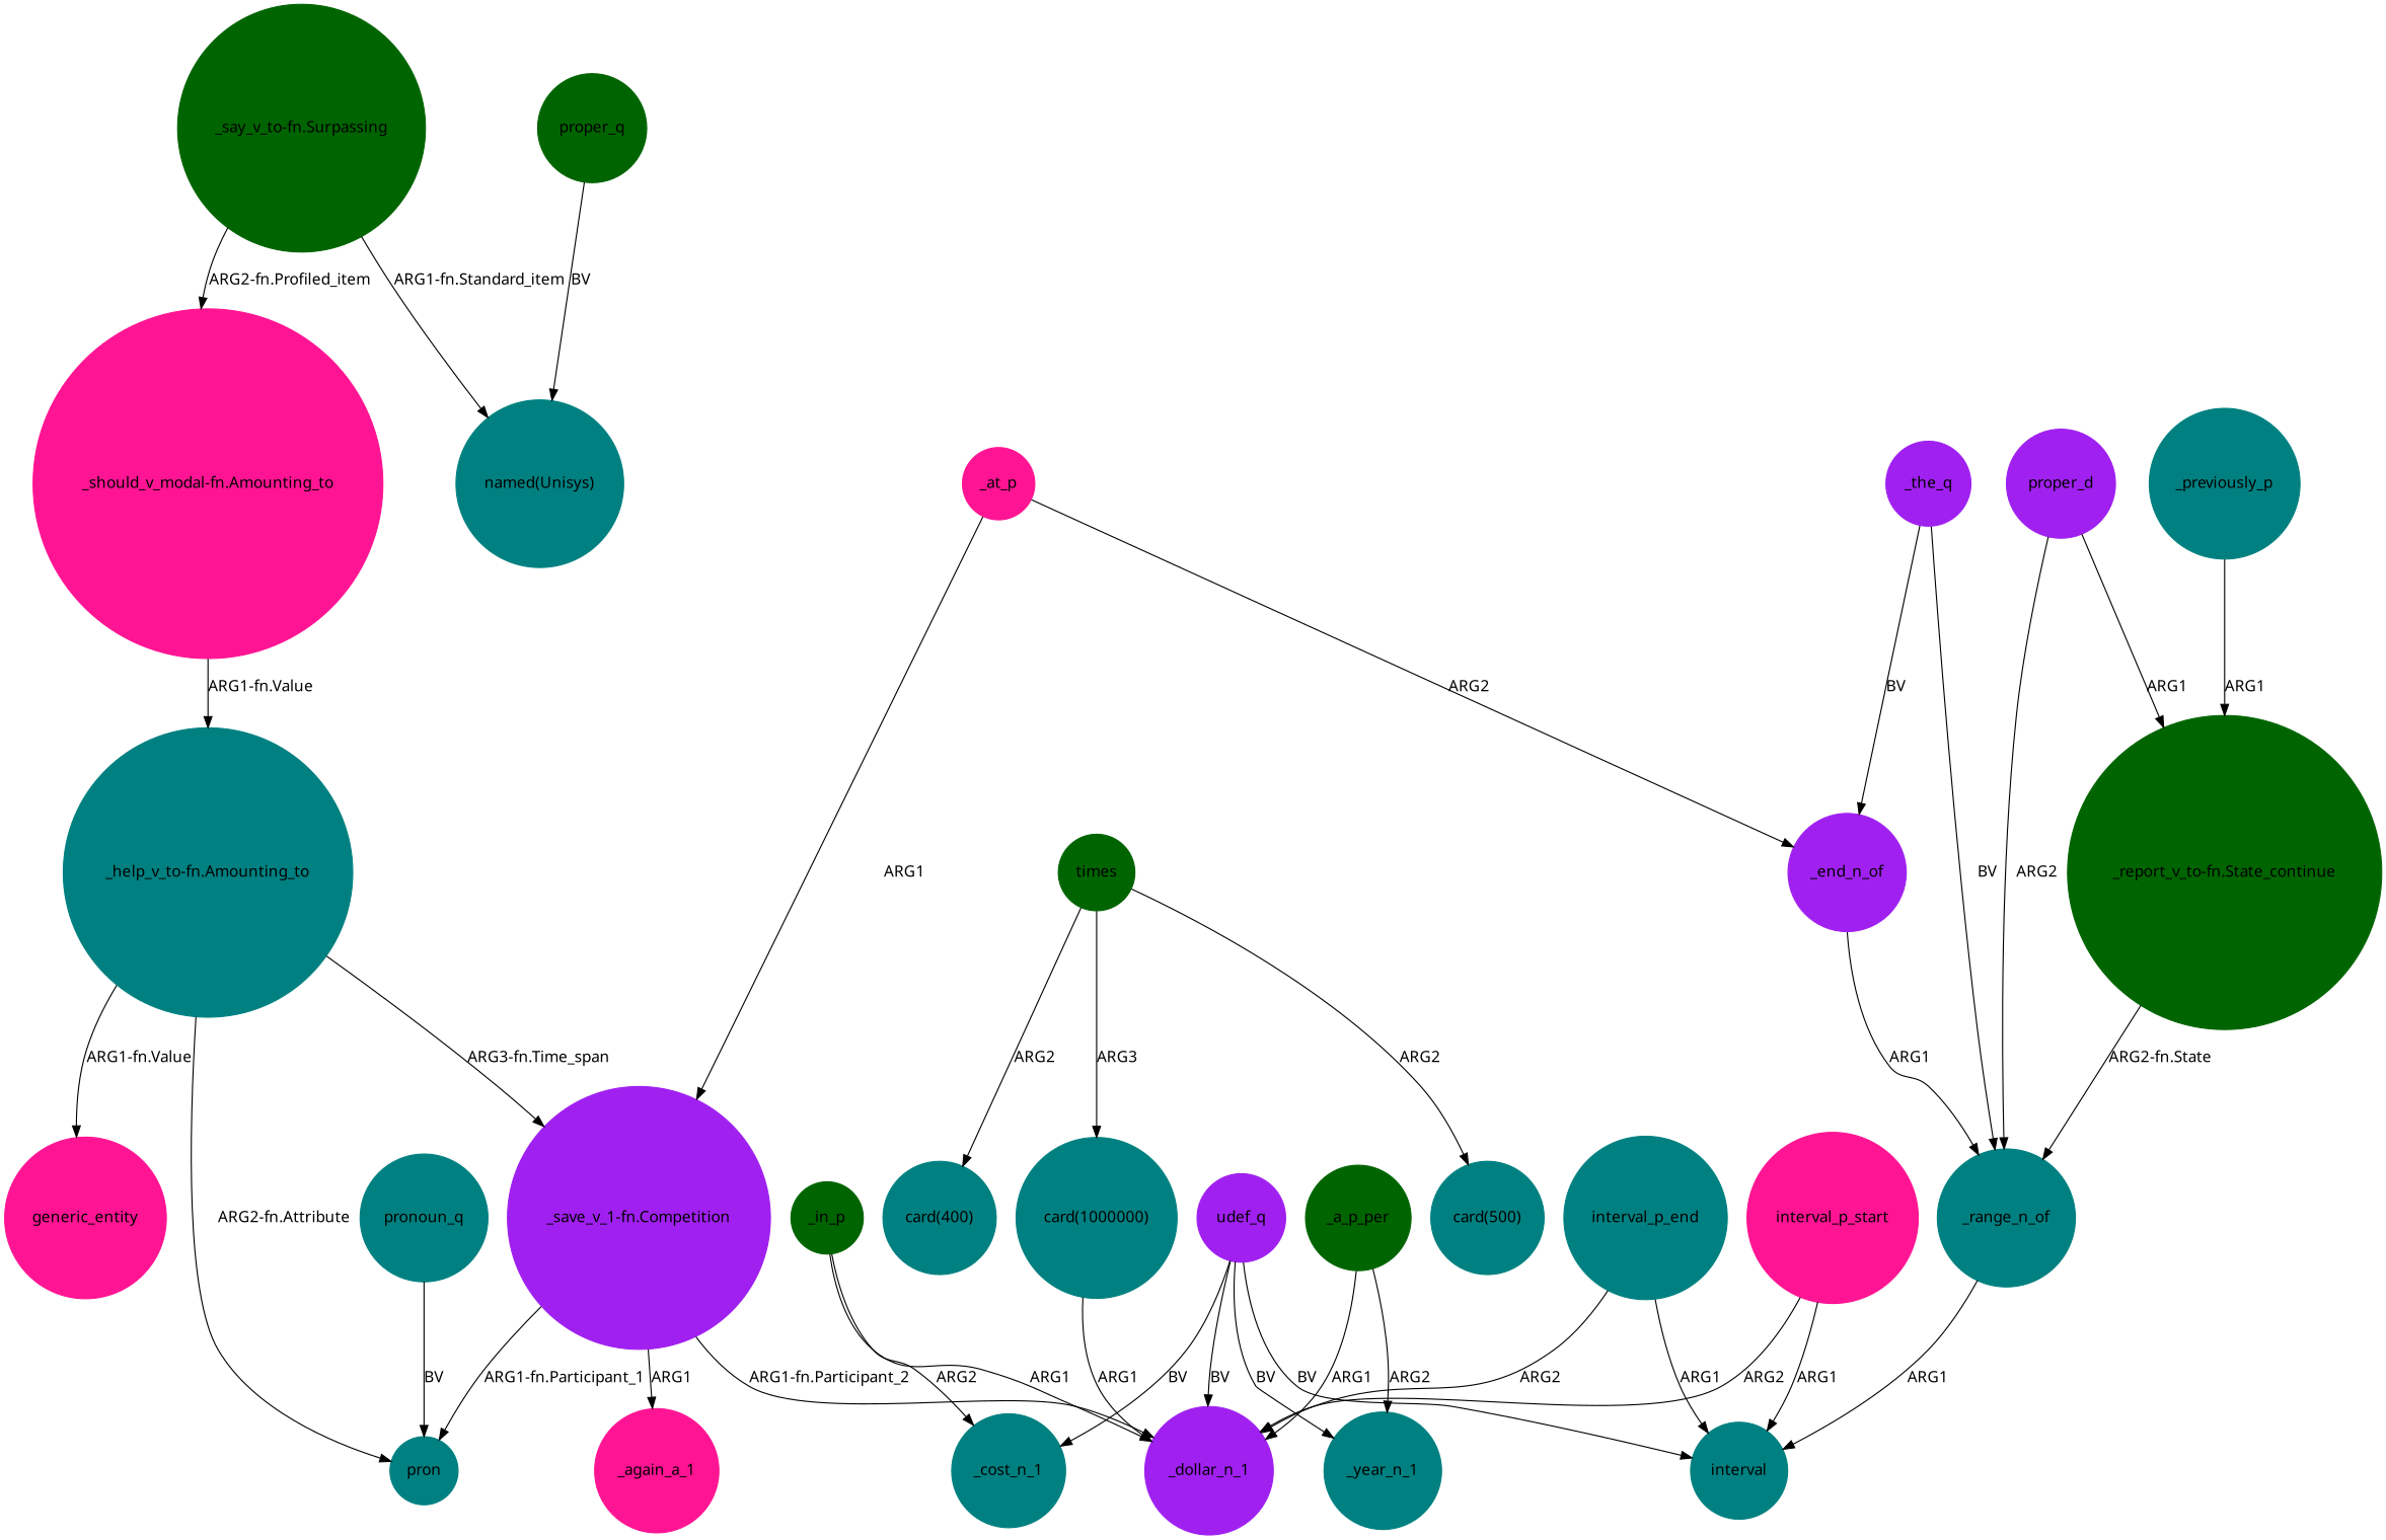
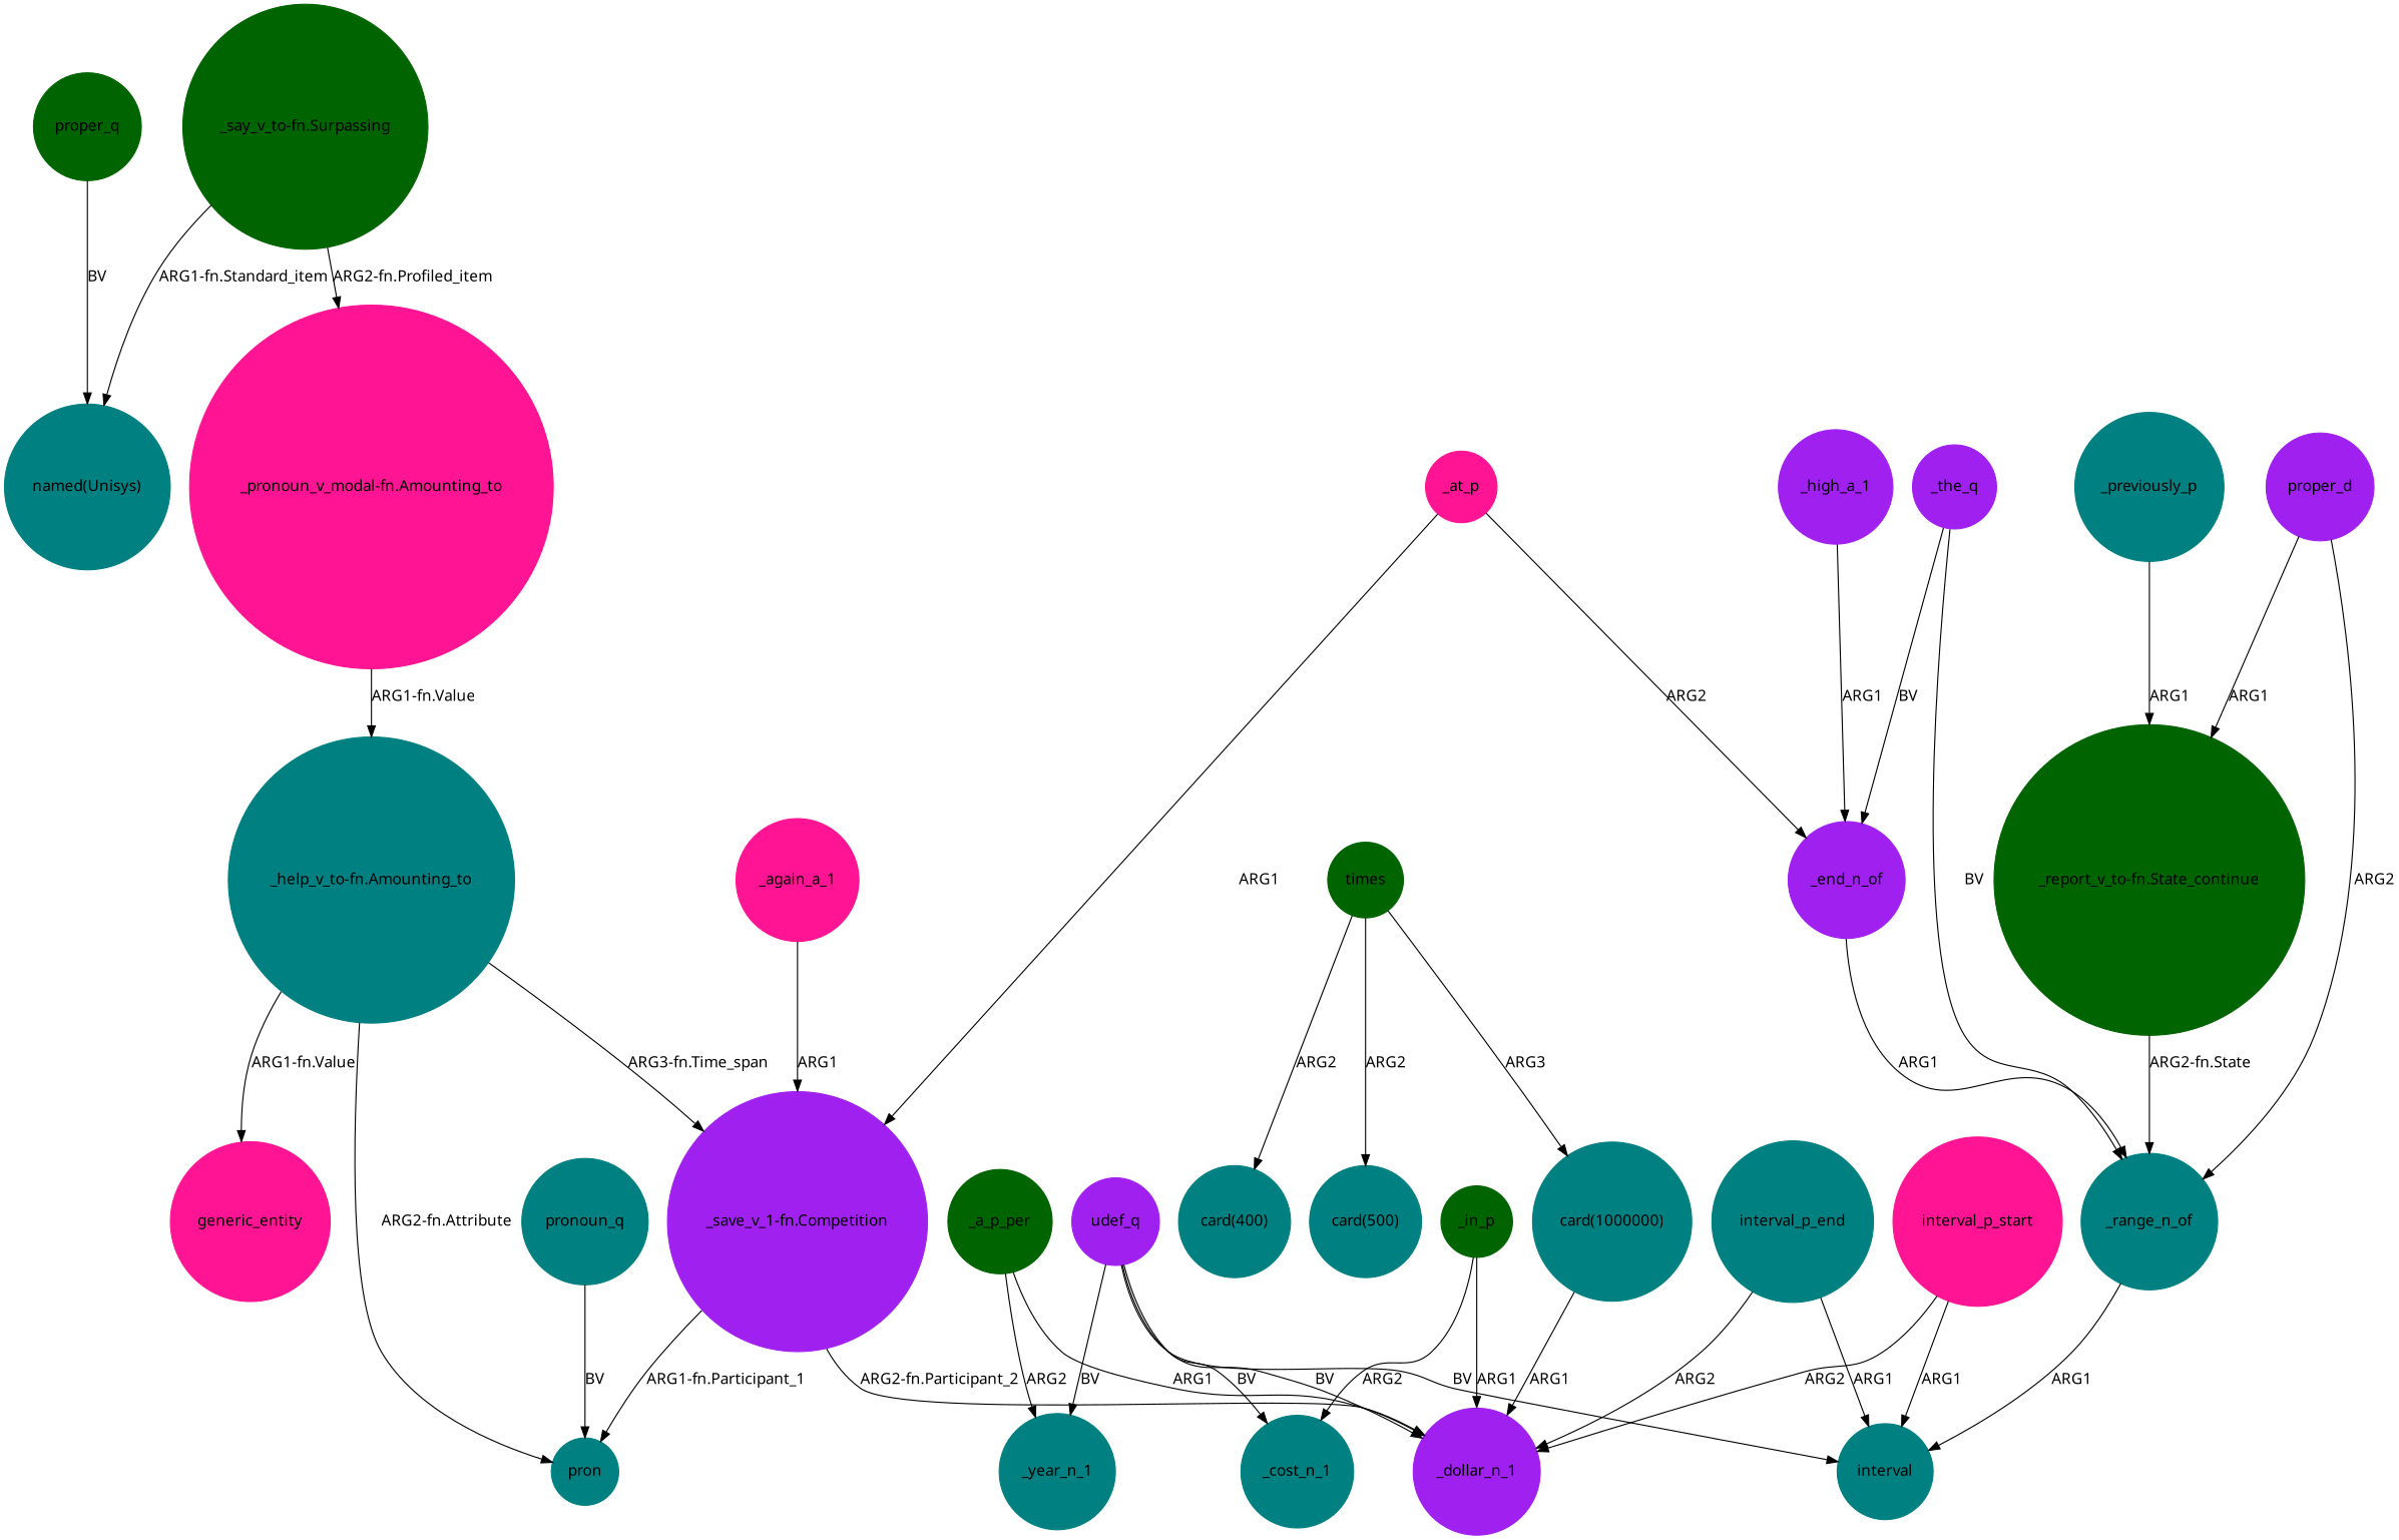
  digraph {
    fontname="Noto Sans"
    node [color=teal fontname="Noto Sans" shape=circle style=filled]
    edge [fontname="Noto Sans"]
+   _high_a_1 [color=purple]
    _end_n_of [color=purple]
    _range_n_of
    interval
    _at_p [color=deeppink]
    "_save_v_1-fn.Competition" [color=purple]
    _dollar_n_1 [color=purple]
    pron
    "_say_v_to-fn.Surpassing" [color=darkgreen]
-   "_should_v_modal-fn.Amounting_to" [color=deeppink]
+   "_should_v_modal-fn.Amounting_to" [color=deeppink label="_pronoun_v_modal-fn.Amounting_to"]
    "named(Unisys)"
    "_help_v_to-fn.Amounting_to"
    generic_entity [color=deeppink]
    times [color=darkgreen]
    "card(400)"
    "card(1000000)"
    "card(500)"
    _the_q [color=purple]
    _in_p [color=darkgreen]
    _cost_n_1
    _again_a_1 [color=deeppink]
    "_report_v_to-fn.State_continue" [color=darkgreen]
    _a_p_per [color=darkgreen]
    _year_n_1
    udef_q [color=purple]
    interval_p_start [color=deeppink]
    proper_q [color=darkgreen]
    pronoun_q
    _previously_p
    interval_p_end
    n31 [color=purple label=proper_d]
+   _high_a_1 -> _end_n_of [label=ARG1]
    _end_n_of -> _range_n_of [label=ARG1]
    _range_n_of -> interval [label=ARG1]
    _at_p -> _end_n_of [label=ARG2]
    _at_p -> "_save_v_1-fn.Competition" [label=ARG1]
-   "_save_v_1-fn.Competition" -> _dollar_n_1 [label="ARG1-fn.Participant_2"]
+   "_save_v_1-fn.Competition" -> _dollar_n_1 [label="ARG2-fn.Participant_2"]
    "_save_v_1-fn.Competition" -> pron [label="ARG1-fn.Participant_1"]
    "_say_v_to-fn.Surpassing" -> "_should_v_modal-fn.Amounting_to" [label="ARG2-fn.Profiled_item"]
    "_say_v_to-fn.Surpassing" -> "named(Unisys)" [label="ARG1-fn.Standard_item"]
    "_should_v_modal-fn.Amounting_to" -> "_help_v_to-fn.Amounting_to" [label="ARG1-fn.Value"]
    "_help_v_to-fn.Amounting_to" -> "_save_v_1-fn.Competition" [label="ARG3-fn.Time_span"]
    "_help_v_to-fn.Amounting_to" -> pron [label="ARG2-fn.Attribute"]
    "_help_v_to-fn.Amounting_to" -> generic_entity [label="ARG1-fn.Value"]
    times -> "card(400)" [label=ARG2]
    times -> "card(1000000)" [label=ARG3]
    times -> "card(500)" [label=ARG2]
    "card(1000000)" -> _dollar_n_1 [label=ARG1]
    _the_q -> _end_n_of [label=BV]
    _the_q -> _range_n_of [label=BV]
    _in_p -> _dollar_n_1 [label=ARG1]
    _in_p -> _cost_n_1 [label=ARG2]
-   "_save_v_1-fn.Competition" -> _again_a_1 [label=ARG1]
+   _again_a_1 -> "_save_v_1-fn.Competition" [label=ARG1]
    "_report_v_to-fn.State_continue" -> _range_n_of [label="ARG2-fn.State"]
    _a_p_per -> _dollar_n_1 [label=ARG1]
    _a_p_per -> _year_n_1 [label=ARG2]
    udef_q -> interval [label=BV]
    udef_q -> _dollar_n_1 [label=BV]
    udef_q -> _cost_n_1 [label=BV]
    udef_q -> _year_n_1 [label=BV]
    interval_p_start -> interval [label=ARG1]
    interval_p_start -> _dollar_n_1 [label=ARG2]
    proper_q -> "named(Unisys)" [label=BV]
    pronoun_q -> pron [label=BV]
    _previously_p -> "_report_v_to-fn.State_continue" [label=ARG1]
    interval_p_end -> interval [label=ARG1]
    interval_p_end -> _dollar_n_1 [label=ARG2]
    n31 -> _range_n_of [label=ARG2]
    n31 -> "_report_v_to-fn.State_continue" [label=ARG1]
  }
